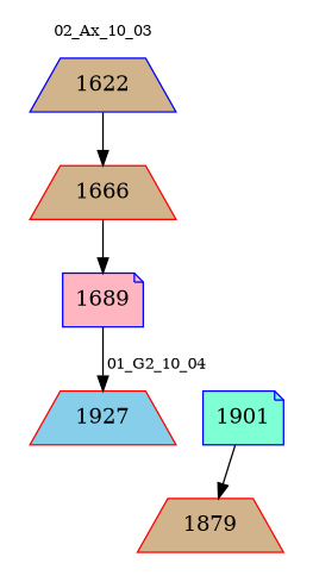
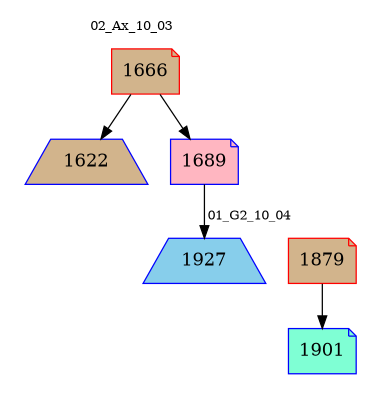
  digraph {
    node [color=blue fillcolor=tan shape=note style=filled]
    edge [color=black]
-   n1 [color=red label=1666 shape=trapezium]
+   n1 [color=red label=1666]
    n2 [label=1622 shape=trapezium]
    n3 [fillcolor=lightpink label=1689]
    n4 [fillcolor=aquamarine label=1901]
-   n5 [color=red label=1879 shape=trapezium]
-   n6 [color=red fillcolor=skyblue label=1927 shape=trapezium]
+   n5 [color=red label=1879]
+   n6 [fillcolor=skyblue label=1927 shape=trapezium]
    subgraph cluster_1 {
      color=white
      fontsize=10
      label="02_Ax_10_03"
      n1
      n2
      n3
    }
    subgraph cluster_2 {
      color=white
      fontsize=10
      label="01_G2_10_04"
      n4
      n5
      n6
    }
-   n2 -> n1
+   n1 -> n2
    n1 -> n3
    n3 -> n6
-   n4 -> n5
+   n5 -> n4
  }
